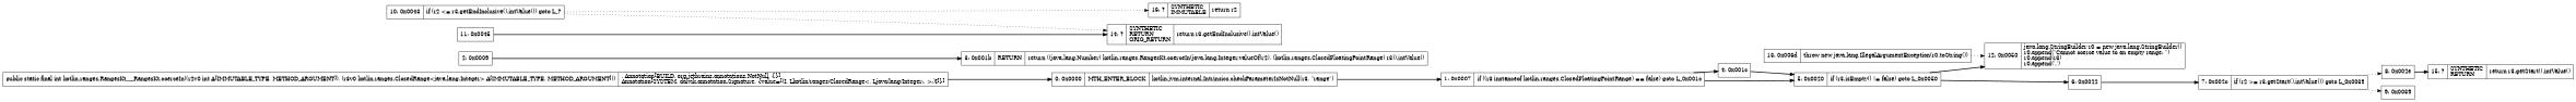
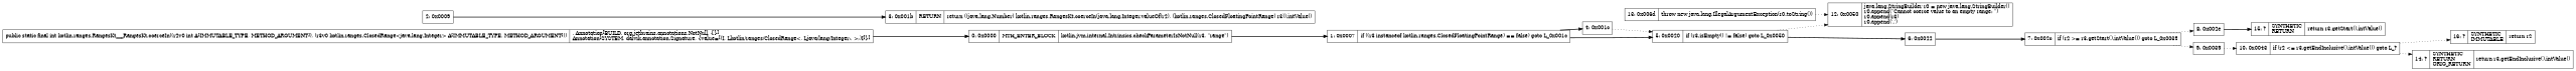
  digraph {
    rankdir=LR
    node [shape=record]
    edge [style=bold]
    n1 [label="{0\:\ 0x0000|MTH_ENTER_BLOCK\l|kotlin.jvm.internal.Intrinsics.checkParameterIsNotNull(r3, \"range\")\l}"]
    n2 [label="{1\:\ 0x0007|if ((r3 instanceof kotlin.ranges.ClosedFloatingPointRange) == false) goto L_0x001c\l}"]
    n3 [label="{4\:\ 0x001c}"]
    n4 [label="{5\:\ 0x0020|if (r3.isEmpty() != false) goto L_0x0050\l}"]
    n5 [label="{2\:\ 0x0009}"]
    n6 [label="{3\:\ 0x001b|RETURN\l|return ((java.lang.Number) kotlin.ranges.RangesKt.coerceIn(java.lang.Integer.valueOf(r2), (kotlin.ranges.ClosedFloatingPointRange) r3)).intValue()\l}"]
    n7 [label="{6\:\ 0x0022}"]
    n8 [label="{12\:\ 0x0050|java.lang.StringBuilder r0 = new java.lang.StringBuilder()\lr0.append(\"Cannot coerce value to an empty range: \")\lr0.append(r3)\lr0.append('.')\l}"]
    n9 [label="{7\:\ 0x002c|if (r2 \>= r3.getStart().intValue()) goto L_0x0039\l}"]
    n10 [label="{8\:\ 0x002e}"]
    n11 [label="{9\:\ 0x0039}"]
    n12 [label="{15\:\ ?|SYNTHETIC\lRETURN\l|return r3.getStart().intValue()\l}"]
    n13 [label="{10\:\ 0x0043|if (r2 \<= r3.getEndInclusive().intValue()) goto L_?\l}"]
    n14 [label="{16\:\ ?|SYNTHETIC\lIMMUTABLE\l|return r2\l}"]
    n15 [label="{14\:\ ?|SYNTHETIC\lRETURN\lORIG_RETURN\l|return r3.getEndInclusive().intValue()\l}"]
-   n16 [label="{11\:\ 0x0045}"]
    n17 [label="{13\:\ 0x006d|throw new java.lang.IllegalArgumentException(r0.toString())\l}"]
    n18 [label="{public static final int kotlin.ranges.RangesKt___RangesKt.coerceIn((r2v0 int A[IMMUTABLE_TYPE, METHOD_ARGUMENT]), (r3v0 kotlin.ranges.ClosedRange\<java.lang.Integer\> A[IMMUTABLE_TYPE, METHOD_ARGUMENT]))  | , Annotation[BUILD, org.jetbrains.annotations.NotNull, \{\}]\lAnnotation[SYSTEM, dalvik.annotation.Signature, \{value=[(I, Lkotlin\/ranges\/ClosedRange\<, Ljava\/lang\/Integer;, \>;)I]\}]\l}"]
    n1 -> n2
    n2 -> n3
    n2 -> n4
-   n3 -> n4
+   n3 -> n4 [style=dotted]
    n4 -> n7
-   n4 -> n8
+   n4 -> n8 [style=dotted]
    n5 -> n6
    n7 -> n9
    n9 -> n10 [style=dotted]
    n9 -> n11 [style=dotted]
    n10 -> n12
+   n11 -> n13 [style=dotted]
    n13 -> n14 [style=dotted]
    n13 -> n15 [style=dotted]
-   n16 -> n15
    n17 -> n8 [style=dotted]
    n18 -> n1
  }
